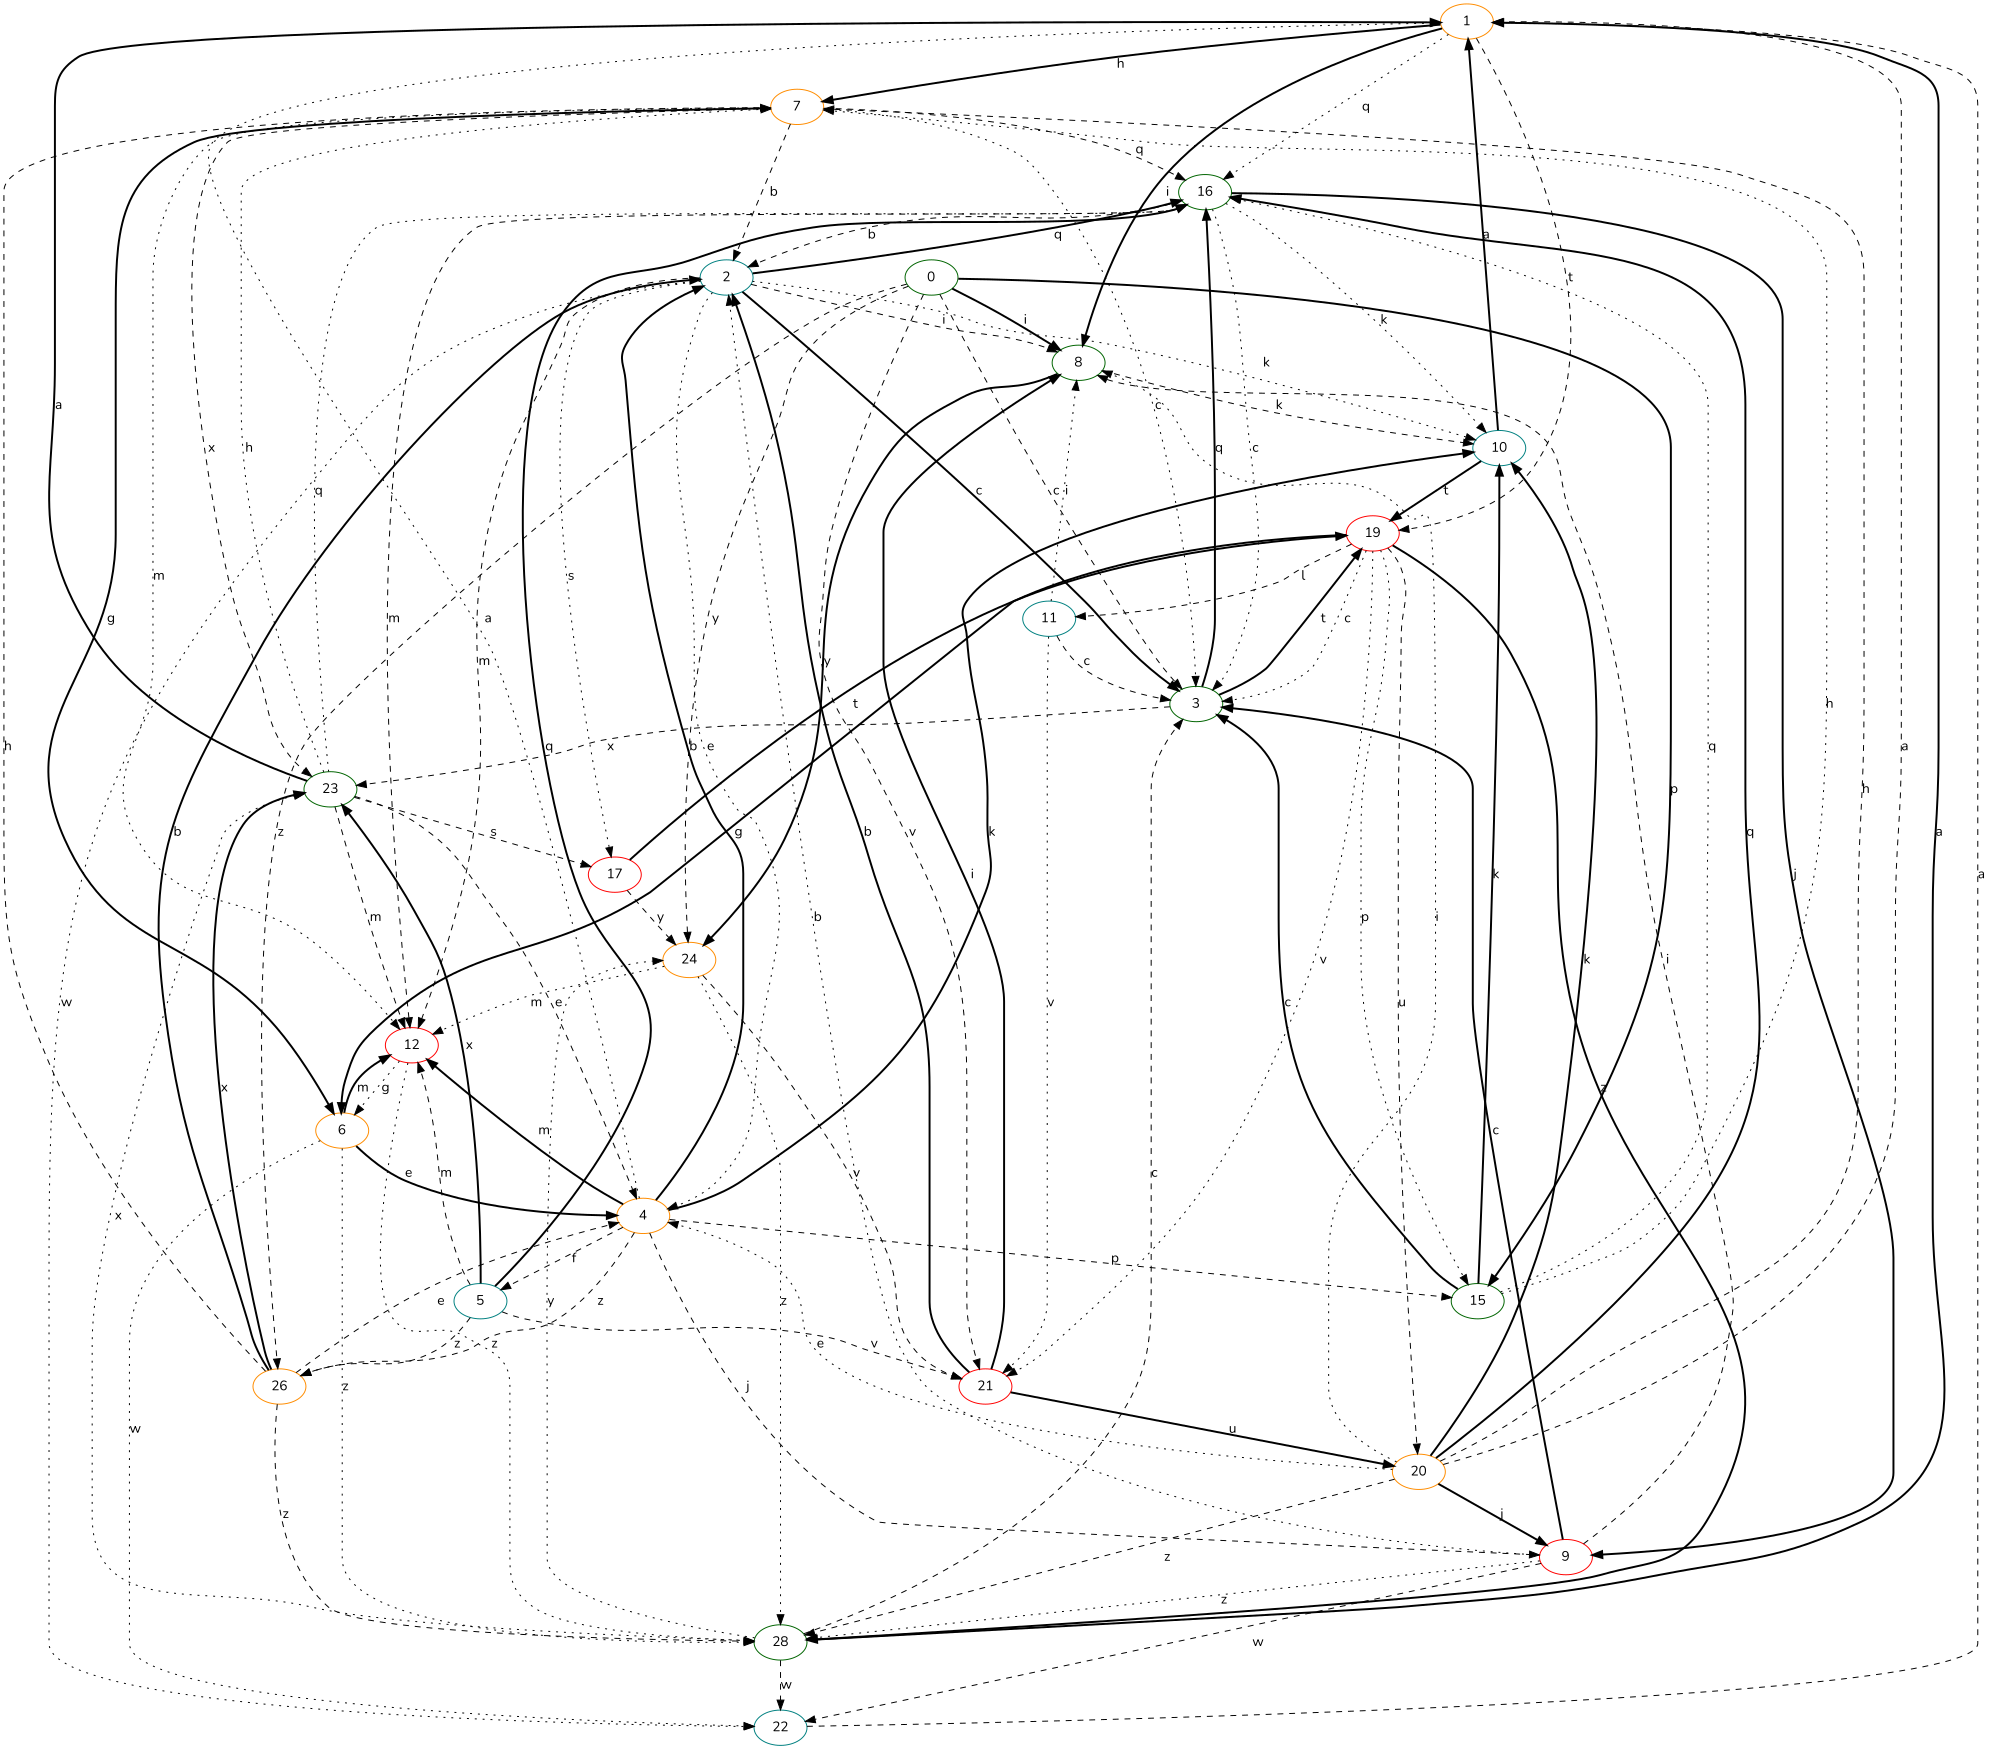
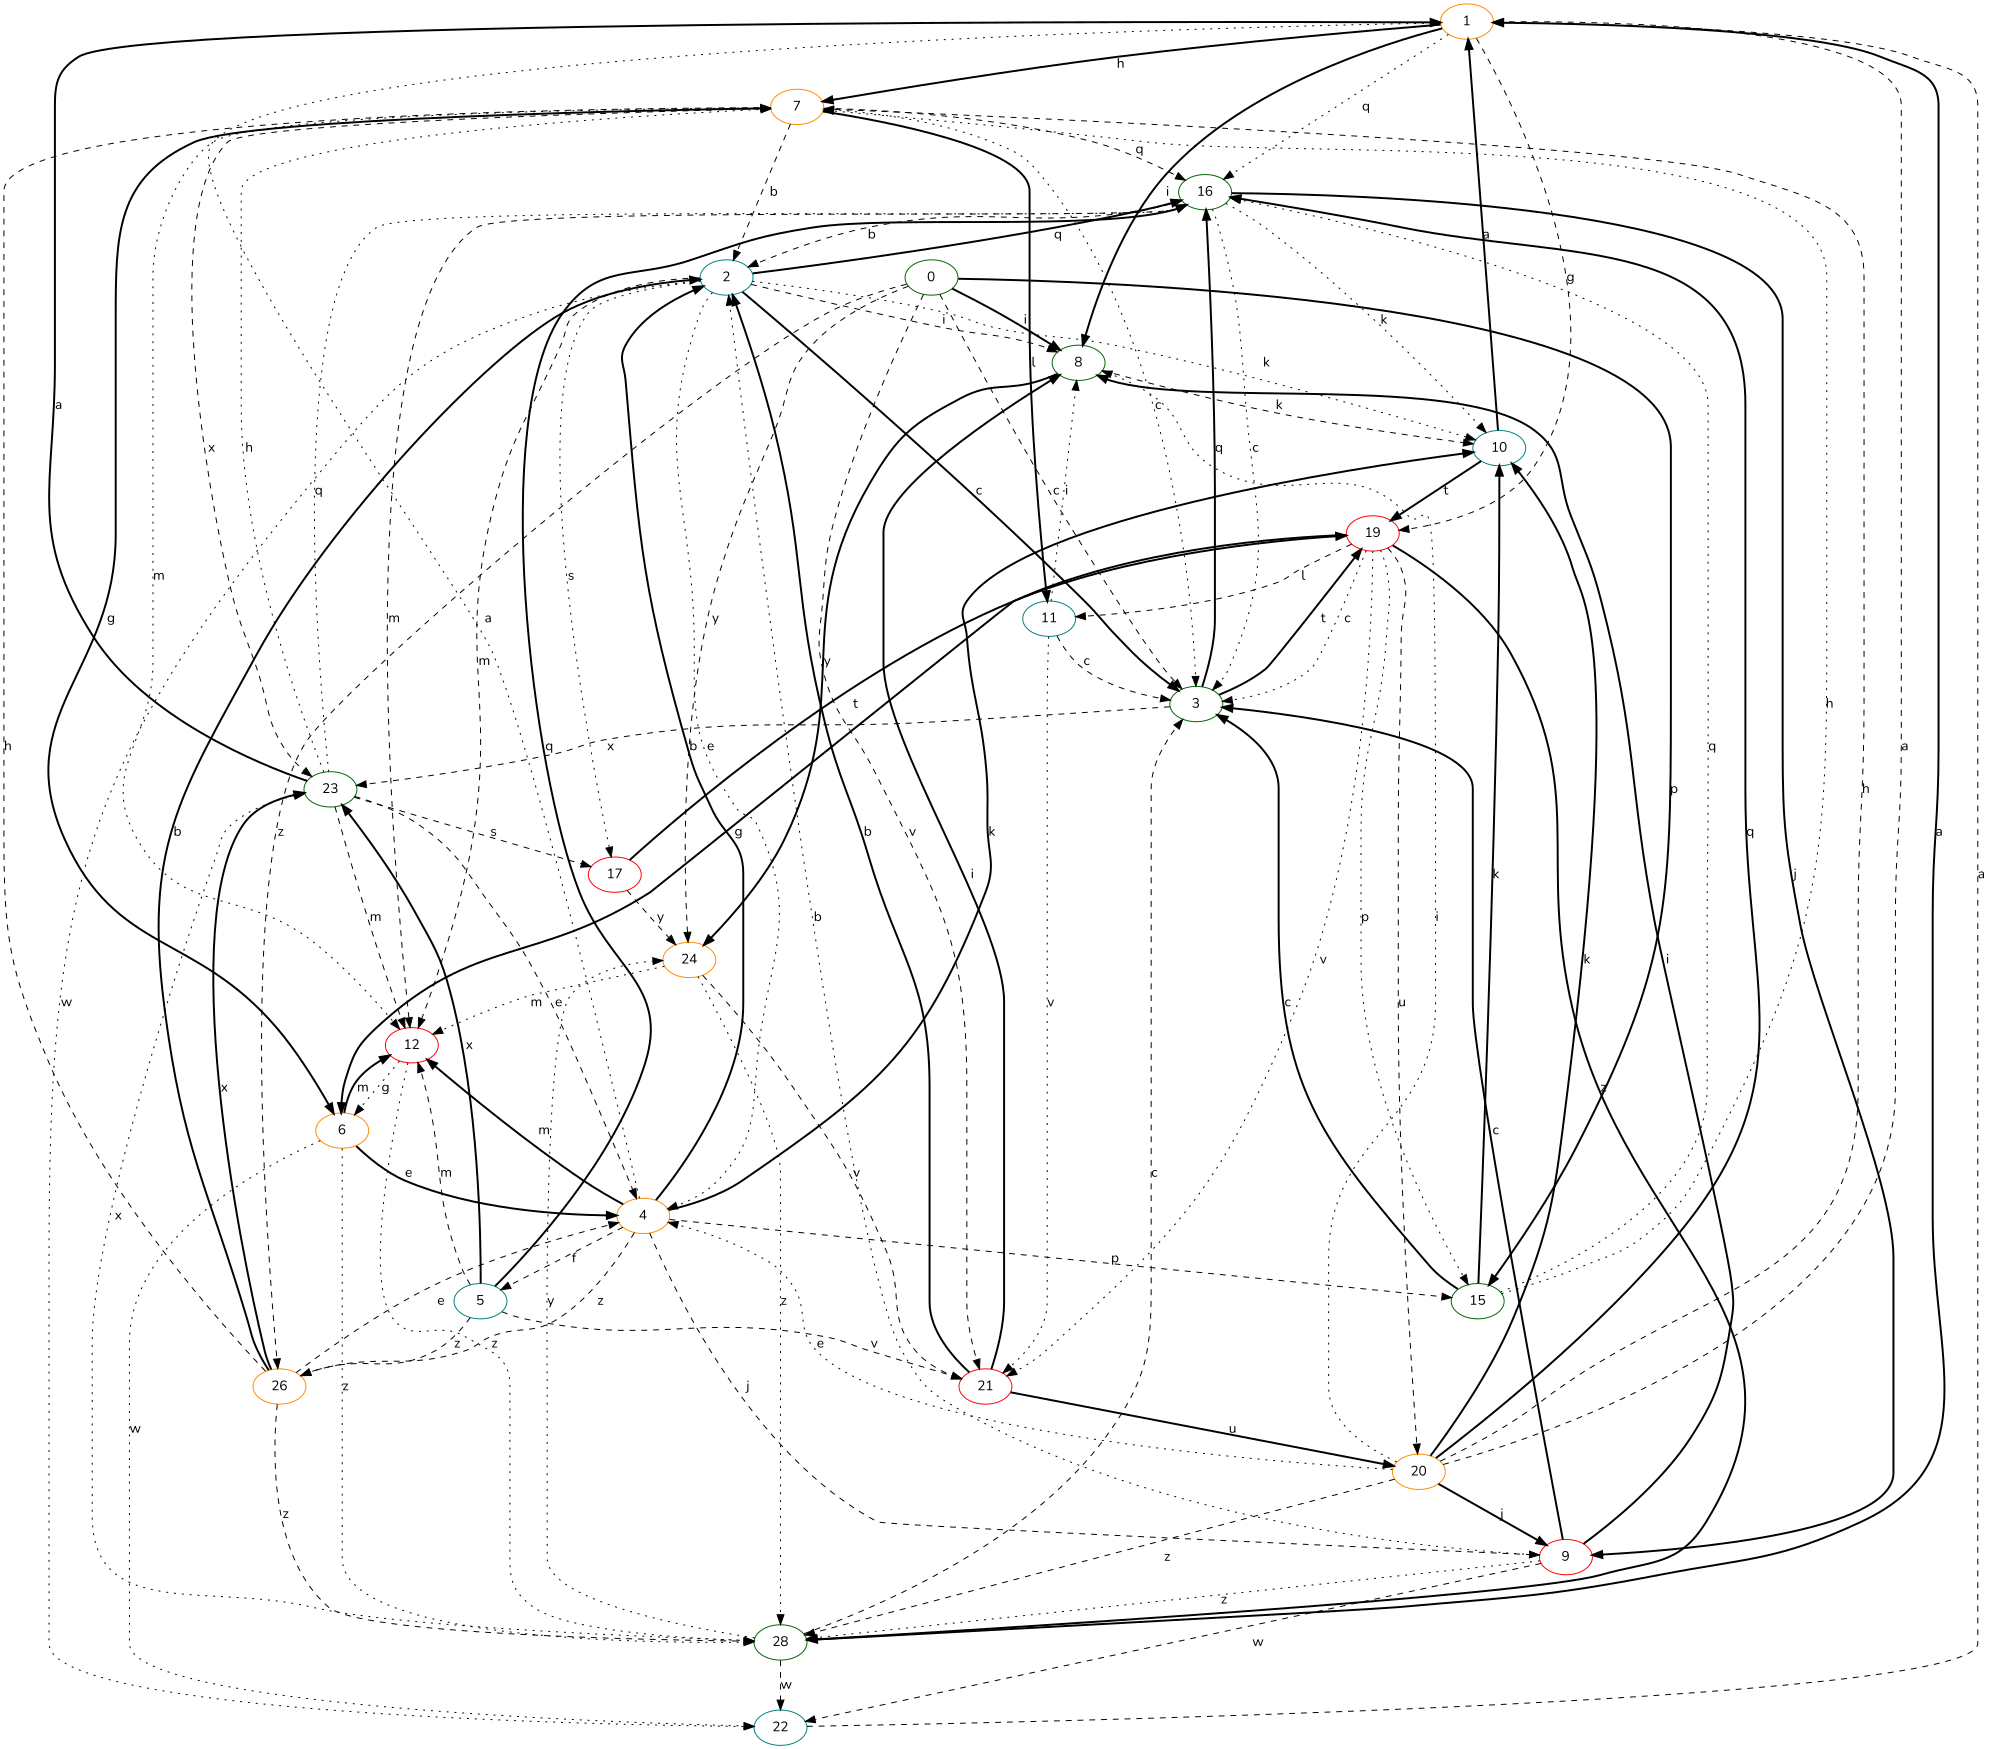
  strict digraph {
    fontname=Nunito
    node [color=darkorange fontname=Nunito]
    edge [fontname=Nunito style=dashed]
    1
    7
    8 [color=darkgreen]
    16 [color=darkgreen]
    19 [color=red]
    2 [color=teal]
    3 [color=darkgreen]
    12 [color=red]
    23 [color=darkgreen]
    6
    11 [color=teal]
    10 [color=teal]
    24
    9 [color=red]
    15 [color=darkgreen]
    21 [color=red]
    28 [color=darkgreen]
    20
    4
    17 [color=red]
    22 [color=teal]
    5 [color=teal]
    26
    0 [color=darkgreen]
    1 -> 7 [label=h style=bold]
    1 -> 8 [label=i style=bold]
    1 -> 16 [label=q style=dotted]
-   1 -> 19 [label=t]
+   1 -> 19 [label=g]
    7 -> 16 [label=q]
    7 -> 2 [label=b]
    7 -> 3 [label=c style=dotted]
    7 -> 12 [label=m style=dotted]
    7 -> 23 [label=x]
    7 -> 6 [label=g style=bold]
+   7 -> 11 [label=l style=bold]
    8 -> 10 [label=k]
    8 -> 24 [label=y style=bold]
    16 -> 2 [label=b]
    16 -> 3 [label=c style=dotted]
    16 -> 12 [label=m]
    16 -> 10 [label=k style=dotted]
    16 -> 9 [label=j style=bold]
    19 -> 3 [label=c style=dotted]
    19 -> 6 [label=g style=bold]
    19 -> 11 [label=l]
    19 -> 15 [label=p style=dotted]
    19 -> 21 [label=v style=dotted]
    19 -> 28 [label=z style=bold]
    19 -> 20 [label=u]
    2 -> 8 [label=i]
    2 -> 16 [label=q style=bold]
    2 -> 3 [label=c style=bold]
    2 -> 12 [label=m]
    2 -> 10 [label=k style=dotted]
    2 -> 4 [label=e style=dotted]
    2 -> 17 [label=s style=dotted]
    2 -> 22 [label=w style=dotted]
    3 -> 16 [label=q style=bold]
    3 -> 19 [label=t style=bold]
    3 -> 23 [label=x]
    12 -> 6 [label=g style=dotted]
    12 -> 28 [label=z style=dotted]
    23 -> 1 [label=a style=bold]
    23 -> 7 [label=h style=dotted]
    23 -> 16 [label=q style=dotted]
    23 -> 12 [label=m]
    23 -> 4 [label=e]
    23 -> 17 [label=s]
    6 -> 12 [label=m style=bold]
    6 -> 28 [label=z style=dotted]
    6 -> 4 [label=e style=bold]
    6 -> 22 [label=w style=dotted]
    11 -> 8 [label=i style=dotted]
    11 -> 3 [label=c]
    11 -> 21 [label=v style=dotted]
    10 -> 1 [label=a style=bold]
    10 -> 19 [label=t style=bold]
    24 -> 12 [label=m style=dotted]
    24 -> 21 [label=v]
    24 -> 28 [label=z style=dotted]
-   9 -> 8 [label=i]
+   9 -> 8 [label=i style=bold]
    9 -> 2 [label=b style=dotted]
    9 -> 3 [label=c style=bold]
    9 -> 28 [label=z style=dotted]
    9 -> 22 [label=w]
    15 -> 7 [label=h style=dotted]
    15 -> 16 [label=q style=dotted]
    15 -> 3 [label=c style=bold]
    15 -> 10 [label=k style=bold]
    21 -> 8 [label=i style=bold]
    21 -> 2 [label=b style=bold]
    21 -> 20 [label=u style=bold]
    28 -> 1 [label=a style=bold]
    28 -> 3 [label=c]
    28 -> 23 [label=x style=dotted]
    28 -> 24 [label=y style=dotted]
    28 -> 22 [label=w]
    20 -> 1 [label=a]
    20 -> 7 [label=h]
    20 -> 8 [label=i style=dotted]
    20 -> 16 [label=q style=bold]
    20 -> 10 [label=k style=bold]
    20 -> 9 [label=j style=bold]
    20 -> 28 [label=z]
    20 -> 4 [label=e style=dotted]
    4 -> 1 [label=a style=dotted]
    4 -> 2 [label=b style=bold]
    4 -> 12 [label=m style=bold]
    4 -> 10 [label=k style=bold]
    4 -> 9 [label=j]
    4 -> 15 [label=p]
    4 -> 5 [label=f]
    4 -> 26 [label=z]
    17 -> 19 [label=t style=bold]
    17 -> 24 [label=y]
    22 -> 1 [label=a]
    5 -> 16 [label=q style=bold]
    5 -> 12 [label=m]
    5 -> 23 [label=x style=bold]
    5 -> 21 [label=v]
    5 -> 26 [label=z]
    26 -> 7 [label=h]
    26 -> 2 [label=b style=bold]
    26 -> 23 [label=x style=bold]
    26 -> 28 [label=z]
    26 -> 4 [label=e]
    0 -> 8 [label=i style=bold]
    0 -> 3 [label=c]
    0 -> 24 [label=y]
    0 -> 15 [label=p style=bold]
    0 -> 21 [label=v]
    0 -> 26 [label=z]
  }
